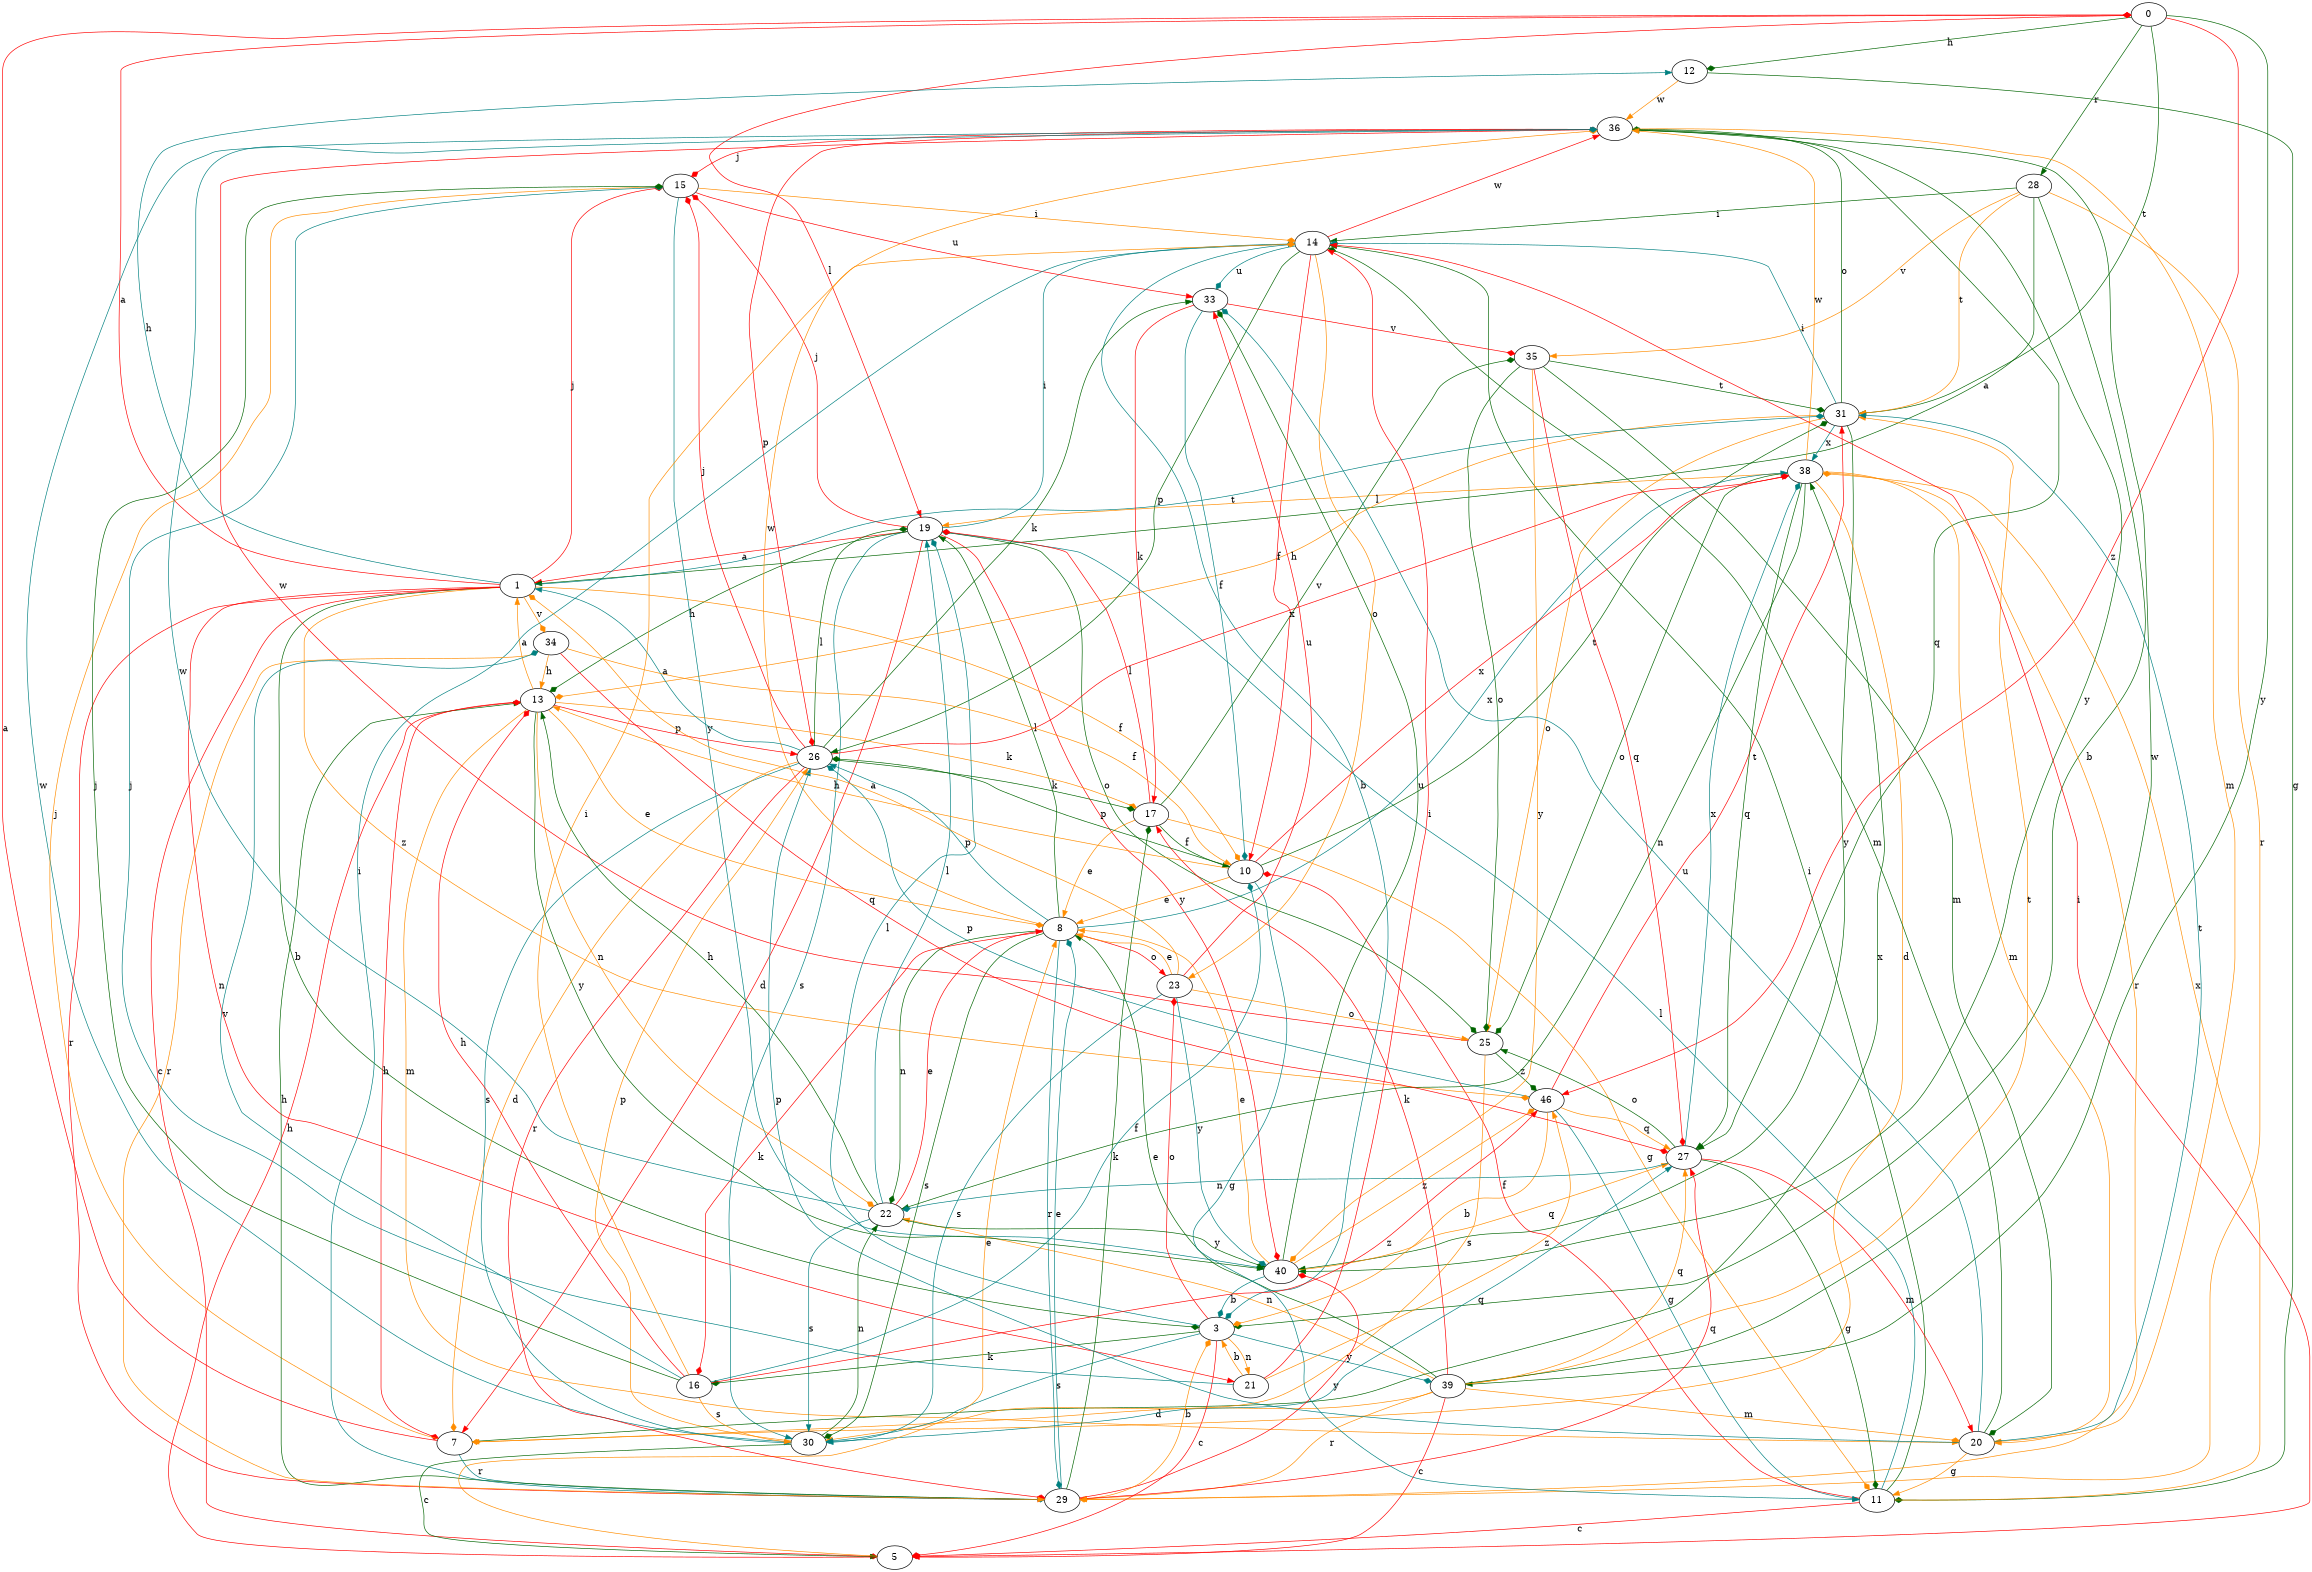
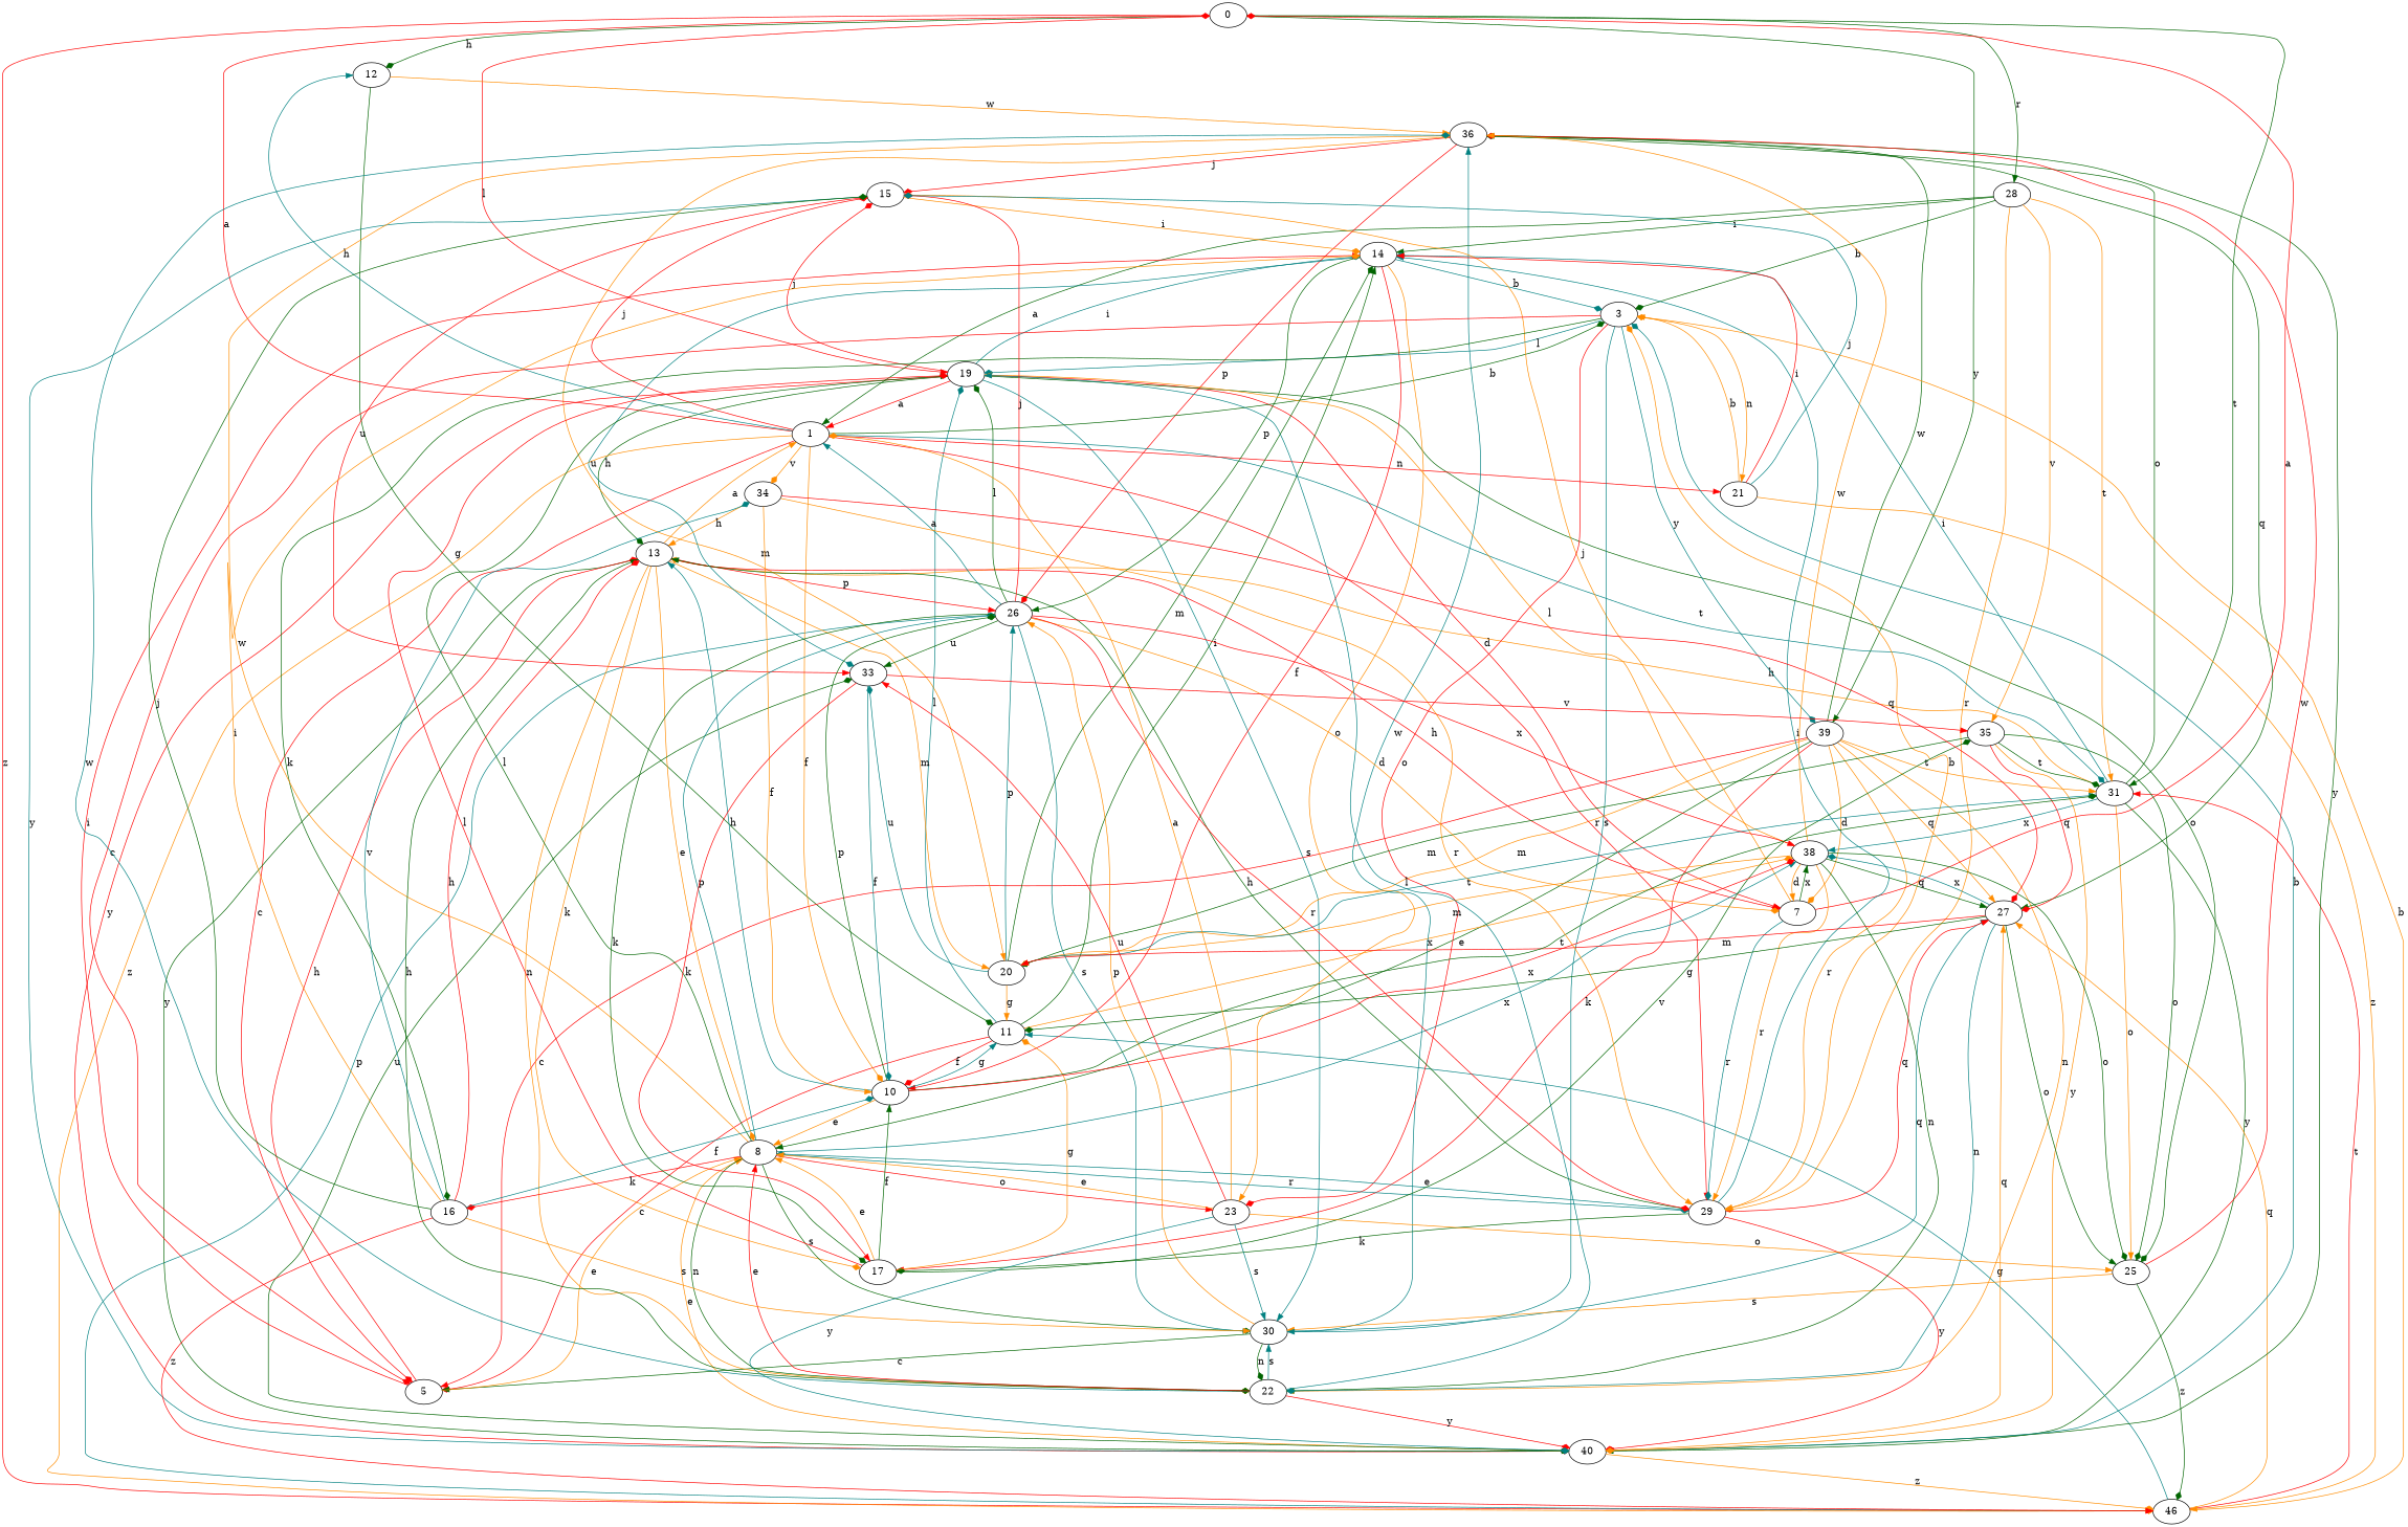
  strict digraph {
    edge [arrowhead=normal color=darkorange]
    0
    12
    19
    28
    31
    39
    n7 [label=46]
    36
    11
    1
    15
    30
    13
    14
    7
    40
    25
    3
    29
    35
    38
    5
    8
    22
    17
    20
    27
    26
    10
    21
    34
    16
    23
    33
    0 -> 12 [arrowhead=diamond color=darkgreen label=h]
    0 -> 19 [color=red label=l]
    0 -> 28 [color=darkgreen label=r]
    0 -> 31 [color=darkgreen label=t]
    0 -> 39 [color=darkgreen label=y]
    0 -> n7 [color=red label=z]
    12 -> 36 [label=w]
    12 -> 11 [arrowhead=diamond color=darkgreen label=g]
    19 -> 1 [color=red label=a]
    19 -> 15 [arrowhead=diamond color=red label=j]
    19 -> 30 [color=teal label=s]
    19 -> 13 [arrowhead=diamond color=darkgreen label=h]
    19 -> 14 [arrowhead=diamond color=teal label=i]
    19 -> 7 [color=red label=d]
    19 -> 40 [arrowhead=diamond color=red label=y]
    19 -> 25 [arrowhead=diamond color=darkgreen label=o]
    28 -> 31 [label=t]
    28 -> 1 [color=darkgreen label=a]
    28 -> 14 [color=darkgreen label=i]
    28 -> 3 [arrowhead=diamond color=darkgreen label=b]
    28 -> 29 [arrowhead=diamond label=r]
    28 -> 35 [label=v]
    31 -> 36 [arrowhead=diamond color=darkgreen label=o]
    31 -> 13 [arrowhead=diamond label=h]
    31 -> 14 [arrowhead=diamond color=teal label=i]
    31 -> 40 [color=darkgreen label=y]
    31 -> 25 [label=o]
    31 -> 38 [color=teal label=x]
    39 -> 31 [label=t]
    39 -> 36 [color=darkgreen label=w]
    39 -> 7 [arrowhead=diamond label=d]
    39 -> 29 [label=r]
    39 -> 5 [color=red label=c]
    39 -> 8 [color=darkgreen label=e]
    39 -> 22 [label=n]
    39 -> 17 [color=red label=k]
    39 -> 20 [arrowhead=diamond label=m]
    39 -> 27 [label=q]
    n7 -> 31 [color=red label=t]
    n7 -> 11 [color=teal label=g]
    n7 -> 3 [arrowhead=diamond label=b]
    n7 -> 27 [label=q]
    n7 -> 26 [arrowhead=diamond color=teal label=p]
    36 -> 15 [arrowhead=diamond color=red label=j]
    36 -> 40 [color=darkgreen label=y]
    36 -> 20 [label=m]
    36 -> 27 [color=darkgreen label=q]
    36 -> 26 [arrowhead=diamond color=red label=p]
    11 -> 19 [arrowhead=diamond color=teal label=l]
    11 -> 14 [color=darkgreen label=i]
    11 -> 38 [arrowhead=diamond label=x]
    11 -> 5 [arrowhead=diamond color=red label=c]
    11 -> 10 [arrowhead=diamond color=red label=f]
    1 -> 0 [arrowhead=diamond color=red label=a]
    1 -> 12 [color=teal label=h]
    1 -> 31 [arrowhead=diamond color=teal label=t]
    1 -> n7 [arrowhead=diamond label=z]
    1 -> 15 [arrowhead=diamond color=red label=j]
    1 -> 3 [arrowhead=diamond color=darkgreen label=b]
    1 -> 29 [color=red label=r]
    1 -> 5 [arrowhead=diamond color=red label=c]
    1 -> 10 [arrowhead=diamond label=f]
    1 -> 21 [color=red label=n]
    1 -> 34 [arrowhead=diamond label=v]
    15 -> 14 [arrowhead=diamond label=i]
    15 -> 40 [arrowhead=diamond color=teal label=y]
    15 -> 33 [color=red label=u]
    30 -> 36 [color=teal label=w]
    30 -> 5 [color=darkgreen label=c]
-   30 -> 22 [color=darkgreen label=n]
+   30 -> 22 [arrowhead=diamond color=darkgreen label=n]
    30 -> 27 [color=teal label=q]
    30 -> 26 [label=p]
    13 -> 1 [label=a]
    13 -> 7 [arrowhead=diamond color=red label=h]
    13 -> 40 [color=darkgreen label=y]
    13 -> 8 [arrowhead=diamond label=e]
    13 -> 22 [arrowhead=diamond label=n]
    13 -> 17 [arrowhead=diamond label=k]
    13 -> 20 [label=m]
    13 -> 26 [color=red label=p]
-   14 -> 36 [color=red label=w]
    14 -> 3 [arrowhead=diamond color=teal label=b]
    14 -> 26 [color=darkgreen label=p]
    14 -> 10 [color=red label=f]
    14 -> 23 [label=o]
    14 -> 33 [arrowhead=diamond color=teal label=u]
    7 -> 0 [arrowhead=diamond color=red label=a]
    7 -> 15 [arrowhead=diamond label=j]
    7 -> 29 [arrowhead=diamond color=teal label=r]
    7 -> 38 [color=darkgreen label=x]
    40 -> n7 [arrowhead=diamond label=z]
    40 -> 3 [arrowhead=diamond color=teal label=b]
    40 -> 8 [label=e]
    40 -> 27 [label=q]
    40 -> 33 [arrowhead=diamond color=darkgreen label=u]
    25 -> n7 [arrowhead=diamond color=darkgreen label=z]
    25 -> 36 [arrowhead=diamond color=red label=w]
    25 -> 30 [label=s]
    3 -> 19 [arrowhead=diamond color=teal label=l]
    3 -> 39 [arrowhead=diamond color=teal label=y]
    3 -> 30 [color=teal label=s]
    3 -> 5 [arrowhead=diamond color=red label=c]
    3 -> 21 [label=n]
    3 -> 16 [arrowhead=diamond color=darkgreen label=k]
    3 -> 23 [arrowhead=diamond color=red label=o]
    29 -> 13 [color=darkgreen label=h]
    29 -> 14 [color=teal label=i]
    29 -> 40 [arrowhead=diamond color=red label=y]
    29 -> 3 [arrowhead=diamond label=b]
    29 -> 8 [arrowhead=diamond color=teal label=e]
    29 -> 17 [arrowhead=diamond color=darkgreen label=k]
    29 -> 27 [color=red label=q]
    35 -> 31 [arrowhead=diamond color=darkgreen label=t]
    35 -> 40 [arrowhead=diamond label=y]
    35 -> 25 [arrowhead=diamond color=darkgreen label=o]
    35 -> 20 [arrowhead=diamond color=darkgreen label=m]
    35 -> 27 [arrowhead=diamond color=red label=q]
    38 -> 19 [label=l]
    38 -> 36 [label=w]
    38 -> 7 [label=d]
    38 -> 25 [arrowhead=diamond color=darkgreen label=o]
    38 -> 29 [label=r]
    38 -> 22 [color=darkgreen label=n]
    38 -> 20 [label=m]
    38 -> 27 [color=darkgreen label=q]
    5 -> 13 [arrowhead=diamond color=red label=h]
    5 -> 14 [color=red label=i]
    5 -> 8 [label=e]
    8 -> 19 [color=darkgreen label=l]
    8 -> 36 [arrowhead=diamond label=w]
    8 -> 30 [arrowhead=diamond color=darkgreen label=s]
    8 -> 29 [arrowhead=diamond color=teal label=r]
    8 -> 38 [color=teal label=x]
    8 -> 22 [arrowhead=diamond color=darkgreen label=n]
    8 -> 26 [color=teal label=p]
    8 -> 16 [arrowhead=diamond color=red label=k]
    8 -> 23 [color=red label=o]
    22 -> 19 [color=teal label=l]
    22 -> 36 [arrowhead=diamond color=teal label=w]
    22 -> 30 [color=teal label=s]
    22 -> 13 [color=darkgreen label=h]
-   22 -> 40 [arrowhead=diamond color=darkgreen label=y]
+   22 -> 40 [arrowhead=diamond color=red label=y]
    22 -> 8 [color=red label=e]
    17 -> 19 [arrowhead=diamond color=red label=l]
    17 -> 11 [arrowhead=diamond label=g]
    17 -> 35 [arrowhead=diamond color=darkgreen label=v]
    17 -> 8 [label=e]
    17 -> 10 [color=darkgreen label=f]
    20 -> 31 [color=teal label=t]
    20 -> 11 [label=g]
    20 -> 14 [arrowhead=diamond color=darkgreen label=m]
    20 -> 26 [color=teal label=p]
    20 -> 33 [arrowhead=diamond color=teal label=u]
    27 -> 11 [arrowhead=diamond color=darkgreen label=g]
    27 -> 25 [color=darkgreen label=o]
    27 -> 38 [arrowhead=diamond color=teal label=x]
    27 -> 22 [arrowhead=diamond color=teal label=n]
    27 -> 20 [color=red label=m]
    26 -> 19 [arrowhead=diamond color=darkgreen label=l]
    26 -> 1 [color=teal label=a]
    26 -> 15 [arrowhead=diamond color=red label=j]
    26 -> 30 [color=teal label=s]
    26 -> 7 [arrowhead=diamond label=d]
    26 -> 29 [arrowhead=diamond color=red label=r]
    26 -> 38 [color=red label=x]
    26 -> 17 [arrowhead=diamond color=darkgreen label=k]
-   26 -> 33 [color=darkgreen label=k]
+   26 -> 33 [color=darkgreen label=u]
    10 -> 31 [arrowhead=diamond color=darkgreen label=t]
    10 -> 11 [color=teal label=g]
-   10 -> 13 [label=h]
+   10 -> 13 [color=teal label=h]
    10 -> 38 [arrowhead=diamond color=red label=x]
    10 -> 8 [label=e]
    10 -> 26 [arrowhead=diamond color=darkgreen label=p]
    21 -> n7 [label=z]
    21 -> 15 [arrowhead=diamond color=teal label=j]
    21 -> 14 [color=red label=i]
    21 -> 3 [label=b]
    34 -> 13 [label=h]
    34 -> 29 [label=r]
    34 -> 27 [arrowhead=diamond color=red label=q]
    34 -> 10 [label=f]
    16 -> n7 [color=red label=z]
    16 -> 15 [arrowhead=diamond color=darkgreen label=j]
    16 -> 30 [label=s]
    16 -> 13 [arrowhead=diamond color=red label=h]
    16 -> 14 [arrowhead=diamond label=i]
    16 -> 10 [arrowhead=diamond color=teal label=f]
    16 -> 34 [arrowhead=diamond color=teal label=v]
    23 -> 1 [arrowhead=diamond label=a]
    23 -> 30 [color=teal label=s]
    23 -> 40 [arrowhead=diamond color=teal label=y]
    23 -> 25 [label=o]
    23 -> 8 [label=e]
    23 -> 33 [color=red label=u]
-   33 -> 35 [arrowhead=diamond color=red label=v]
+   33 -> 35 [color=red label=v]
    33 -> 17 [color=red label=k]
    33 -> 10 [arrowhead=diamond color=teal label=f]
  }
